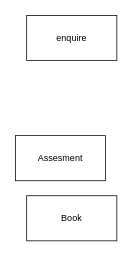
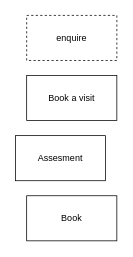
  <mxCell id="0" />
  <mxCell id="1" parent="0" />
- <mxCell id="2" value="enquire" style="rounded=0;whiteSpace=wrap;html=1;" vertex="1" parent="1"><mxGeometry x="35" y="20" width="120" height="60" as="geometry" /></mxCell>
+ <mxCell id="2" value="enquire" style="rounded=0;whiteSpace=wrap;html=1;dashed=1;" vertex="1" parent="1"><mxGeometry x="35" y="20" width="120" height="60" as="geometry" /></mxCell>
+ <mxCell id="3" value="Book a visit" style="rounded=0;whiteSpace=wrap;html=1;" vertex="1" parent="1"><mxGeometry x="35" y="100" width="120" height="60" as="geometry" /></mxCell>
  <mxCell id="4" value="Assesment" style="rounded=0;whiteSpace=wrap;html=1;" vertex="1" parent="1"><mxGeometry x="20" y="180" width="120" height="60" as="geometry" /></mxCell>
  <mxCell id="5" value="Book" style="rounded=0;whiteSpace=wrap;html=1;" vertex="1" parent="1"><mxGeometry x="35" y="260" width="120" height="60" as="geometry" /></mxCell>
